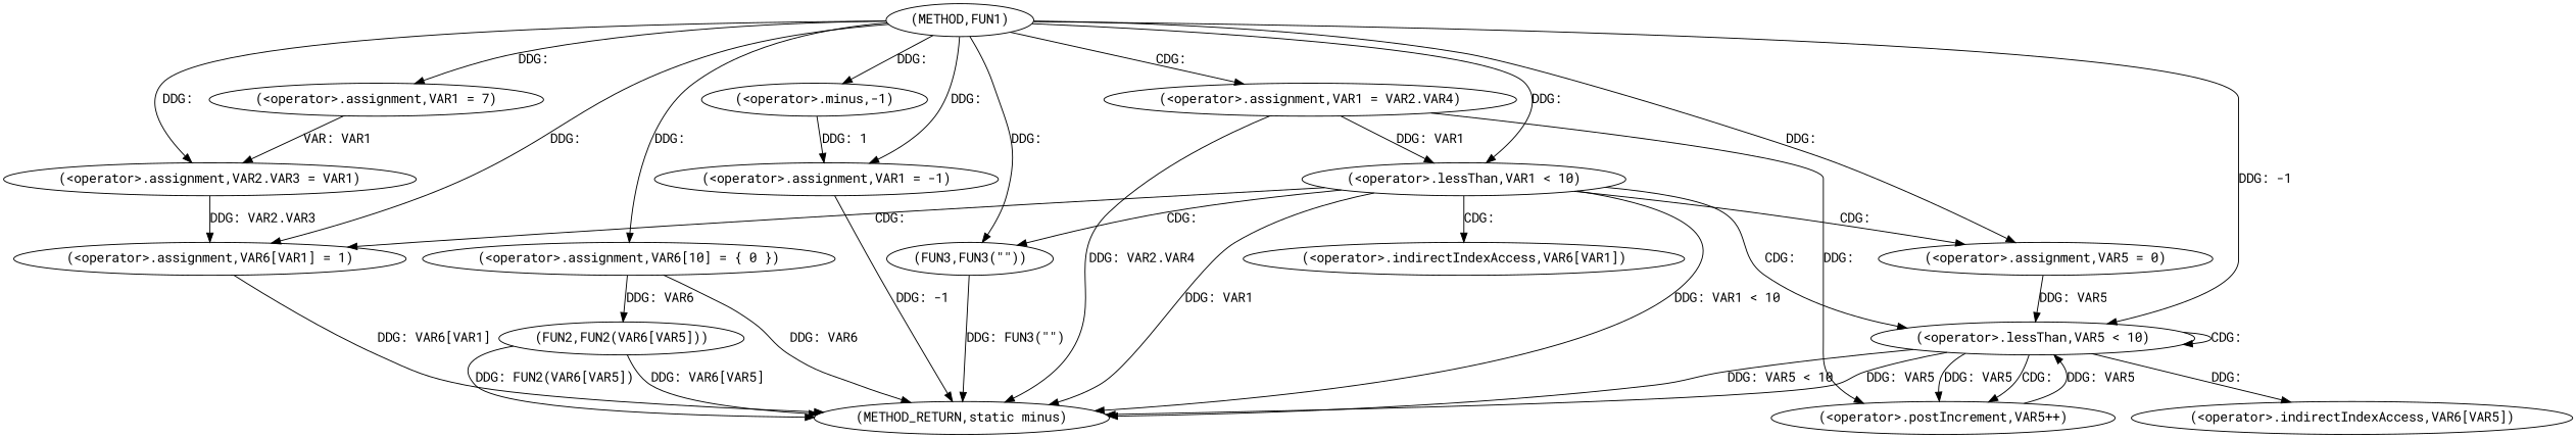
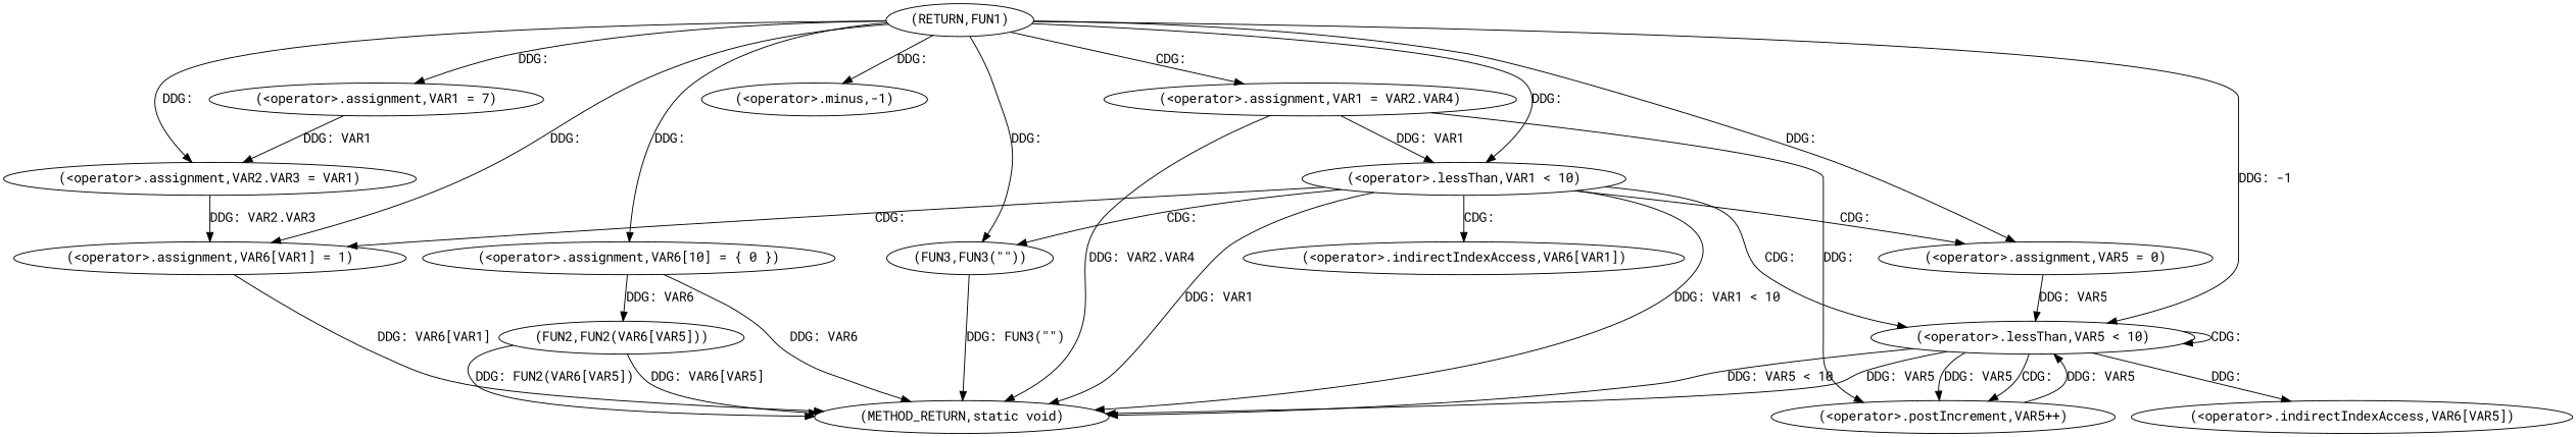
  digraph {
    fontname="Roboto Mono"
    node [fontname="Roboto Mono"]
    edge [fontname="Roboto Mono"]
-   n1 [label="(METHOD,FUN1)"]
-   n2 [label="(<operator>.assignment,VAR1 = -1)"]
+   n1 [label="(RETURN,FUN1)"]
    n3 [label="(<operator>.minus,-1)"]
    n4 [label="(<operator>.assignment,VAR1 = 7)"]
    n5 [label="(<operator>.assignment,VAR2.VAR3 = VAR1)"]
    n6 [label="(<operator>.assignment,VAR1 = VAR2.VAR4)"]
    n7 [label="(<operator>.assignment,VAR6[10] = { 0 })"]
    n8 [label="(<operator>.lessThan,VAR1 < 10)"]
    n9 [label="(<operator>.assignment,VAR6[VAR1] = 1)"]
    n10 [label="(<operator>.assignment,VAR5 = 0)"]
    n11 [label="(<operator>.lessThan,VAR5 < 10)"]
    n12 [label="(FUN3,FUN3(\"\"))"]
-   n13 [label="(METHOD_RETURN,static minus)"]
+   n13 [label="(METHOD_RETURN,static void)"]
    n14 [label="(<operator>.postIncrement,VAR5++)"]
    n15 [label="(FUN2,FUN2(VAR6[VAR5]))"]
    n16 [label="(<operator>.indirectIndexAccess,VAR6[VAR1])"]
    n17 [label="(<operator>.indirectIndexAccess,VAR6[VAR5])"]
-   n1 -> n2 [label="DDG: "]
    n1 -> n3 [label="DDG: "]
    n1 -> n4 [label="DDG: "]
    n1 -> n5 [label="DDG: "]
    n1 -> n6 [label="CDG: "]
    n1 -> n7 [label="DDG: "]
    n1 -> n8 [label="DDG: "]
    n1 -> n9 [label="DDG: "]
    n1 -> n10 [label="DDG: "]
    n1 -> n11 [label="DDG: -1"]
    n1 -> n12 [label="DDG: "]
-   n2 -> n13 [label="DDG: -1"]
-   n3 -> n2 [label="DDG: 1"]
-   n4 -> n5 [label="VAR: VAR1"]
+   n4 -> n5 [label="DDG: VAR1"]
    n5 -> n9 [label="DDG: VAR2.VAR3"]
    n6 -> n8 [label="DDG: VAR1"]
    n6 -> n13 [label="DDG: VAR2.VAR4"]
    n6 -> n14 [label="DDG: "]
    n7 -> n13 [label="DDG: VAR6"]
    n7 -> n15 [label="DDG: VAR6"]
    n8 -> n9 [label="CDG: "]
    n8 -> n10 [label="CDG: "]
    n8 -> n11 [label="CDG: "]
    n8 -> n12 [label="CDG: "]
    n8 -> n13 [label="DDG: VAR1"]
    n8 -> n13 [label="DDG: VAR1 < 10"]
    n8 -> n16 [label="CDG: "]
    n9 -> n13 [label="DDG: VAR6[VAR1]"]
    n10 -> n11 [label="DDG: VAR5"]
    n11 -> n11 [label="CDG: "]
    n11 -> n13 [label="DDG: VAR5 < 10"]
    n11 -> n13 [label="DDG: VAR5"]
    n11 -> n14 [label="DDG: VAR5"]
    n11 -> n14 [label="CDG: "]
    n11 -> n17 [label="DDG: "]
    n12 -> n13 [label="DDG: FUN3(\"\")"]
    n14 -> n11 [label="DDG: VAR5"]
    n15 -> n13 [label="DDG: VAR6[VAR5]"]
    n15 -> n13 [label="DDG: FUN2(VAR6[VAR5])"]
  }
